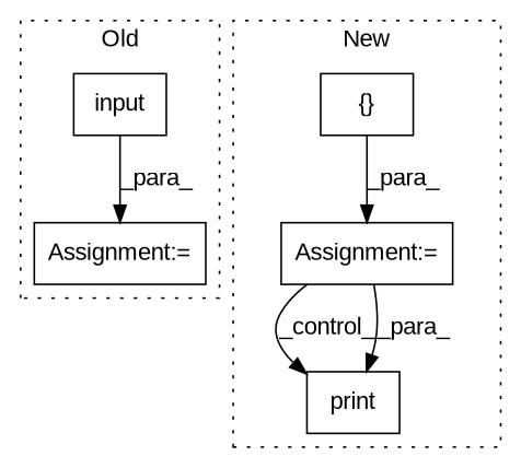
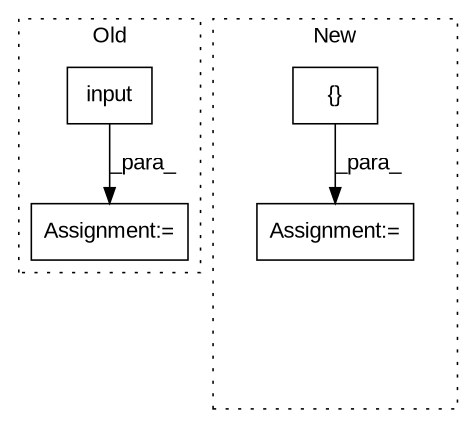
  digraph {
    fontname="Liberation Sans"
    node [a=32 l="6,1" shape=box fontname="Liberation Sans"]
    edge [fontname="Liberation Sans"]
    n1 [label=input s="4850,4861"]
    n2 [a=7 l=1 label="Assignment:=" s=4849]
    n3 [a=4 l=2 label="{}" s=4954]
    n4 [a=7 l=1 label="Assignment:=" s=4941]
-   n5 [label=print s="5357,5372"]
    subgraph cluster_1 {
      label=Old
      style=dotted
      n1
      n2
    }
    subgraph cluster_2 {
      label=New
      style=dotted
      n3
      n4
-     n5
    }
    n1 -> n2 [label=_para_]
    n3 -> n4 [label=_para_]
-   n4 -> n5 [label=_control_]
-   n4 -> n5 [label=_para_]
  }
